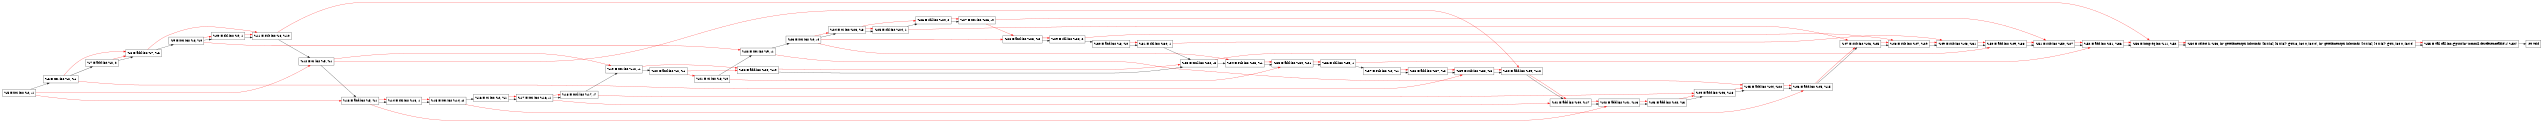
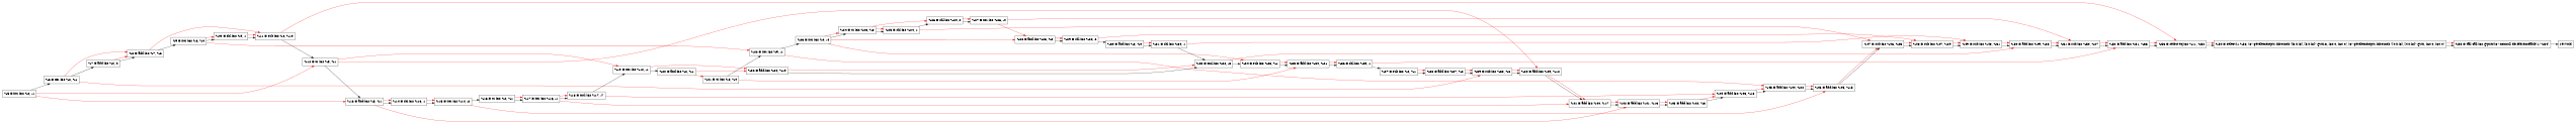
  digraph {
    rankdir=LR
    node [shape=record]
    edge [color=red]
    n1 [label="  %5 = xor i32 %2, -1"]
    n2 [label="  %6 = xor i32 %2, %1"]
    n3 [label="  %12 = or i32 %5, %1"]
    n4 [label="  %13 = and i32 %5, %1"]
    n5 [label="  %7 = add i32 %2, 2"]
    n6 [label="  %8 = add i32 %7, %6"]
    n7 [label="  %39 = sub i32 %38, %6"]
    n8 [label="  %19 = xor i32 %12, -1"]
    n9 [label="%20 = add i32 %39, %12"]
    n10 [label="  %14 = shl i32 %13, 1"]
    n11 [label="  %42 = add i32 %41, %13"]
    n12 [label="  %9 = xor i32 %3, %0"]
    n13 [label="  %11 = sub i32 %8, %10"]
    n14 [label="%40 = shl i32 %9, 1"]
    n15 [label="  %22 = xor i32 %9, -1"]
-   n16 [label="  %53 = icmp eq i32 %11, %52"]
+   n16 [label="%53 = select eq i32 %11, %52"]
    n17 [label="%23 = xor i32 %0, -4"]
    n18 [label="  %45 = add i32 %44, %22"]
    n19 [label="  %54 = select i1 %53, i8* getelementptr inbounds ([5 x i8], [5 x i8]* @str.3, i64 0, i64 0), i8* getelementptr inbounds ([4 x i8], [4 x i8]* @str, i64 0, i64 0)"]
    n20 [label="  %20 = and i32 %2, %1"]
    n21 [label="  %32 = add i32 %20, %19"]
    n22 [label="  %41 = add i32 %40, %17"]
    n23 [label="  %15 = xor i32 %14, -2"]
    n24 [label="  %43 = add i32 %42, %3"]
    n25 [label="  %16 = or i32 %2, %1"]
    n26 [label="  %46 = add i32 %45, %15"]
    n27 [label="  %17 = xor i32 %16, -1"]
    n28 [label="  %47 = sub i32 %46, %25"]
    n29 [label="  %18 = mul i32 %17, -7"]
    n30 [label="  %44 = add i32 %43, %18"]
    n31 [label="  %21 = or i32 %3, %0"]
    n32 [label="  %33 = mul i32 %32, -3"]
    n33 [label="  %35 = add i32 %34, %21"]
    n34 [label="  %36 = shl i32 %35, 1"]
    n35 [label="  %24 = or i32 %23, %3"]
    n36 [label="  %28 = and i32 %23, %3"]
    n37 [label="  %34 = sub i32 %23, %1"]
    n38 [label="  %25 = shl i32 %24, 1"]
    n39 [label="  %26 = shl i32 %24, 2"]
    n40 [label="  %29 = shl i32 %28, 2"]
    n41 [label="  %27 = xor i32 %26, -4"]
    n42 [label="  %48 = sub i32 %47, %29"]
    n43 [label="  %51 = sub i32 %50, %27"]
    n44 [label="  %52 = add i32 %51, %36"]
    n45 [label="  %30 = and i32 %3, %0"]
    n46 [label="  %31 = shl i32 %30, 1"]
    n47 [label="  %49 = sub i32 %48, %31"]
    n48 [label="  %50 = add i32 %49, %33"]
    n49 [label="  %37 = sub i32 %0, %1"]
    n50 [label="  %38 = add i32 %37, %2"]
    n51 [label="  %55 = tail call i32 @puts(i8* nonnull dereferenceable(1) %54)"]
    n52 [label="  ret void"]
    n1 -> n2 [color=""]
    n1 -> n3
    n1 -> n4
    n2 -> n5 [color=""]
    n2 -> n6
    n2 -> n7
    n3 -> n4 [color=""]
    n3 -> n8
    n3 -> n9
    n4 -> n10 [color=""]
    n4 -> n10
    n4 -> n11
    n5 -> n6 [color=""]
    n5 -> n6
    n6 -> n12 [color=""]
    n6 -> n13
    n7 -> n9 [color=""]
    n7 -> n9
    n8 -> n20 [color=""]
    n8 -> n21
    n9 -> n22 [color=""]
    n9 -> n22
    n10 -> n23 [color=""]
    n10 -> n23
    n11 -> n24 [color=""]
    n11 -> n24
    n12 -> n14 [color=""]
    n12 -> n14
    n12 -> n15
    n13 -> n3 [color=""]
    n13 -> n16
    n14 -> n13 [color=""]
    n14 -> n13
    n15 -> n17 [color=""]
    n15 -> n18
    n16 -> n19 [color=""]
    n16 -> n19
    n17 -> n35 [color=""]
    n17 -> n35
    n17 -> n36
    n17 -> n37
    n18 -> n26 [color=""]
    n18 -> n26
    n19 -> n51 [color=""]
    n19 -> n51
    n20 -> n21
    n20 -> n31
    n21 -> n32 [color=""]
    n21 -> n32
    n22 -> n11 [color=""]
    n22 -> n11
    n23 -> n25 [color=""]
    n23 -> n26
    n24 -> n30 [color=""]
    n24 -> n30
    n25 -> n27 [color=""]
    n25 -> n27
    n26 -> n28 [color=""]
    n26 -> n28
    n27 -> n22
    n27 -> n29 [color=""]
    n27 -> n29
    n28 -> n42 [color=""]
    n28 -> n42
    n29 -> n8 [color=""]
    n29 -> n30
    n30 -> n18 [color=""]
    n30 -> n18
    n31 -> n15 [color=""]
    n31 -> n33
    n32 -> n37 [color=""]
    n32 -> n48
    n33 -> n34 [color=""]
    n33 -> n34
    n34 -> n44
    n34 -> n49 [color=""]
    n35 -> n38 [color=""]
    n35 -> n38
    n35 -> n39
    n36 -> n40 [color=""]
    n36 -> n40
    n37 -> n33 [color=""]
    n37 -> n33
    n38 -> n28
    n38 -> n39 [color=""]
    n39 -> n41 [color=""]
    n39 -> n41
    n40 -> n42
    n40 -> n45 [color=""]
    n41 -> n36
    n41 -> n43
    n42 -> n47 [color=""]
    n42 -> n47
    n43 -> n44 [color=""]
    n43 -> n44
    n44 -> n16 [color=""]
    n44 -> n16
    n45 -> n46 [color=""]
    n45 -> n46
    n46 -> n32 [color=""]
    n46 -> n47
    n47 -> n48 [color=""]
    n47 -> n48
    n48 -> n43 [color=""]
    n48 -> n43
    n49 -> n50 [color=""]
    n49 -> n50
    n50 -> n7 [color=""]
    n50 -> n7
    n51 -> n52 [color=""]
  }
